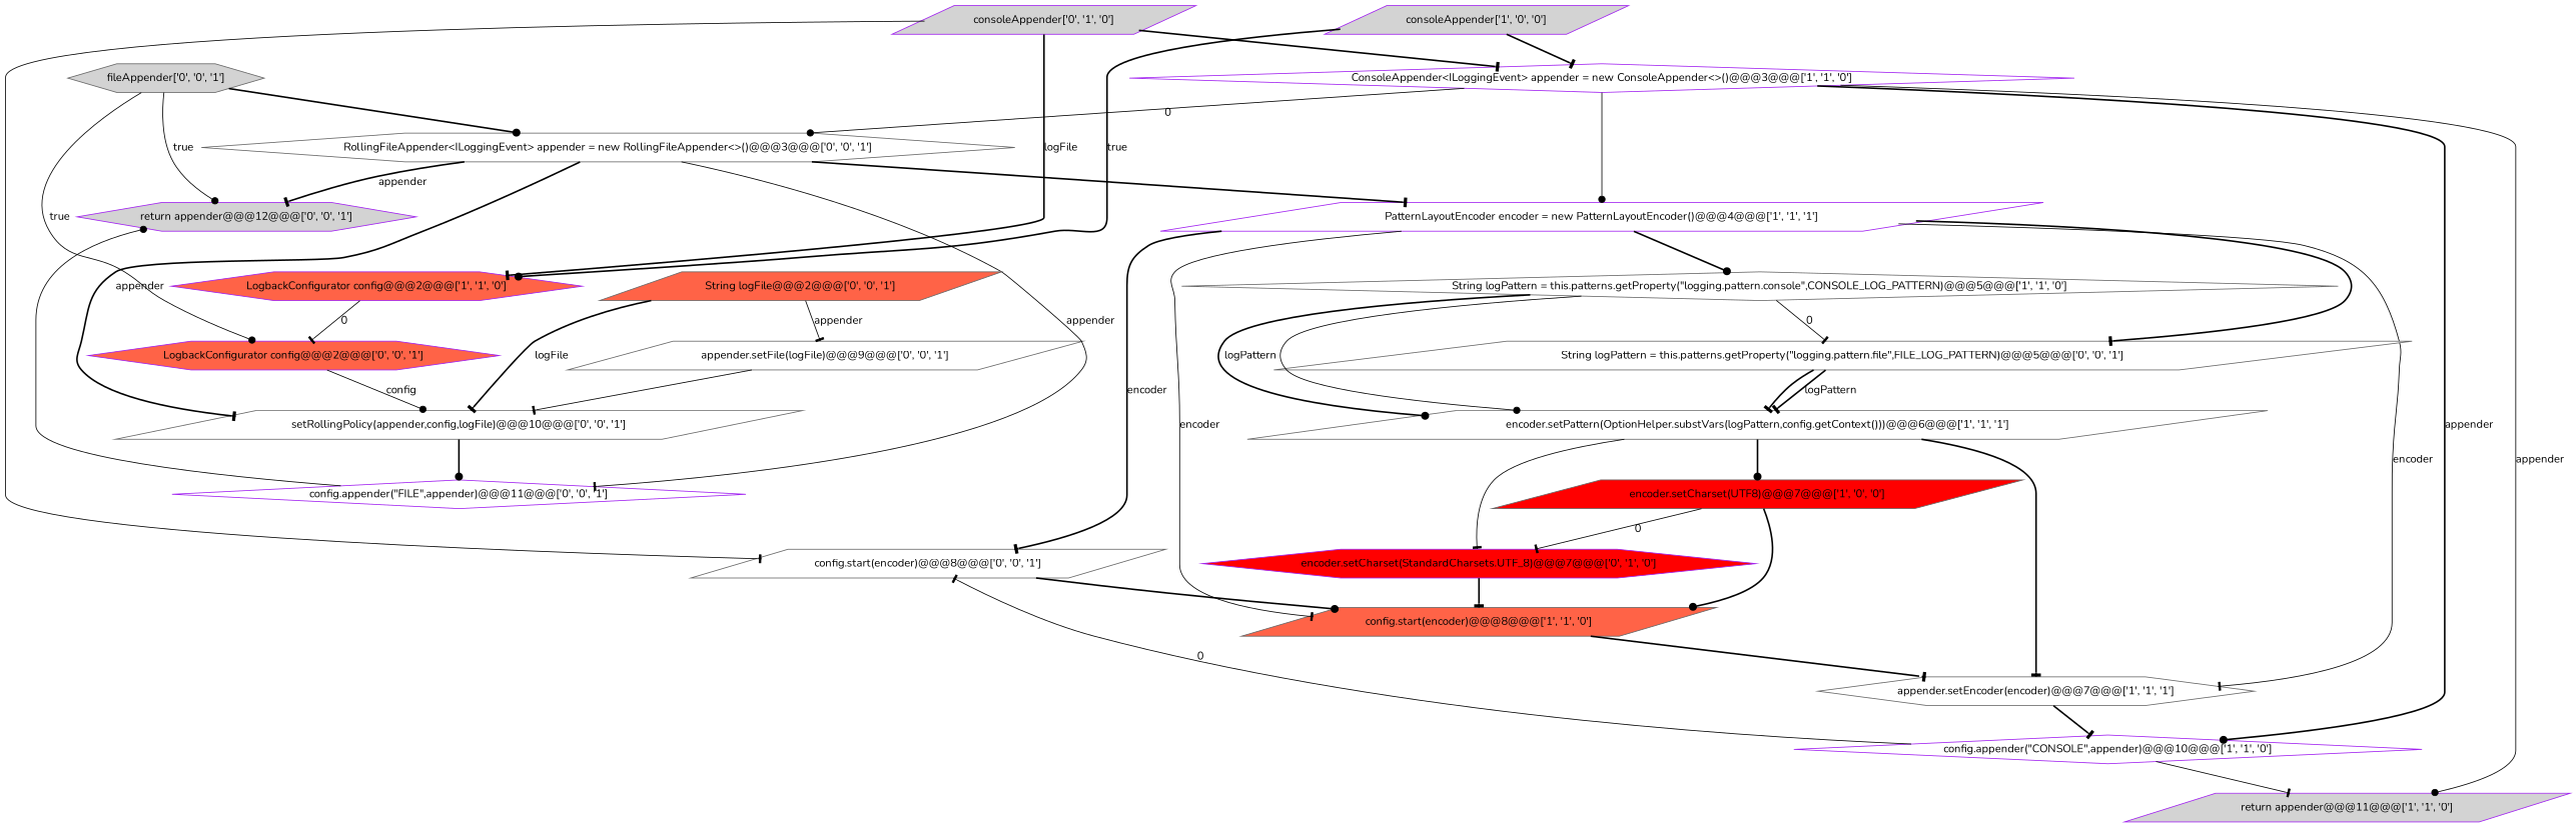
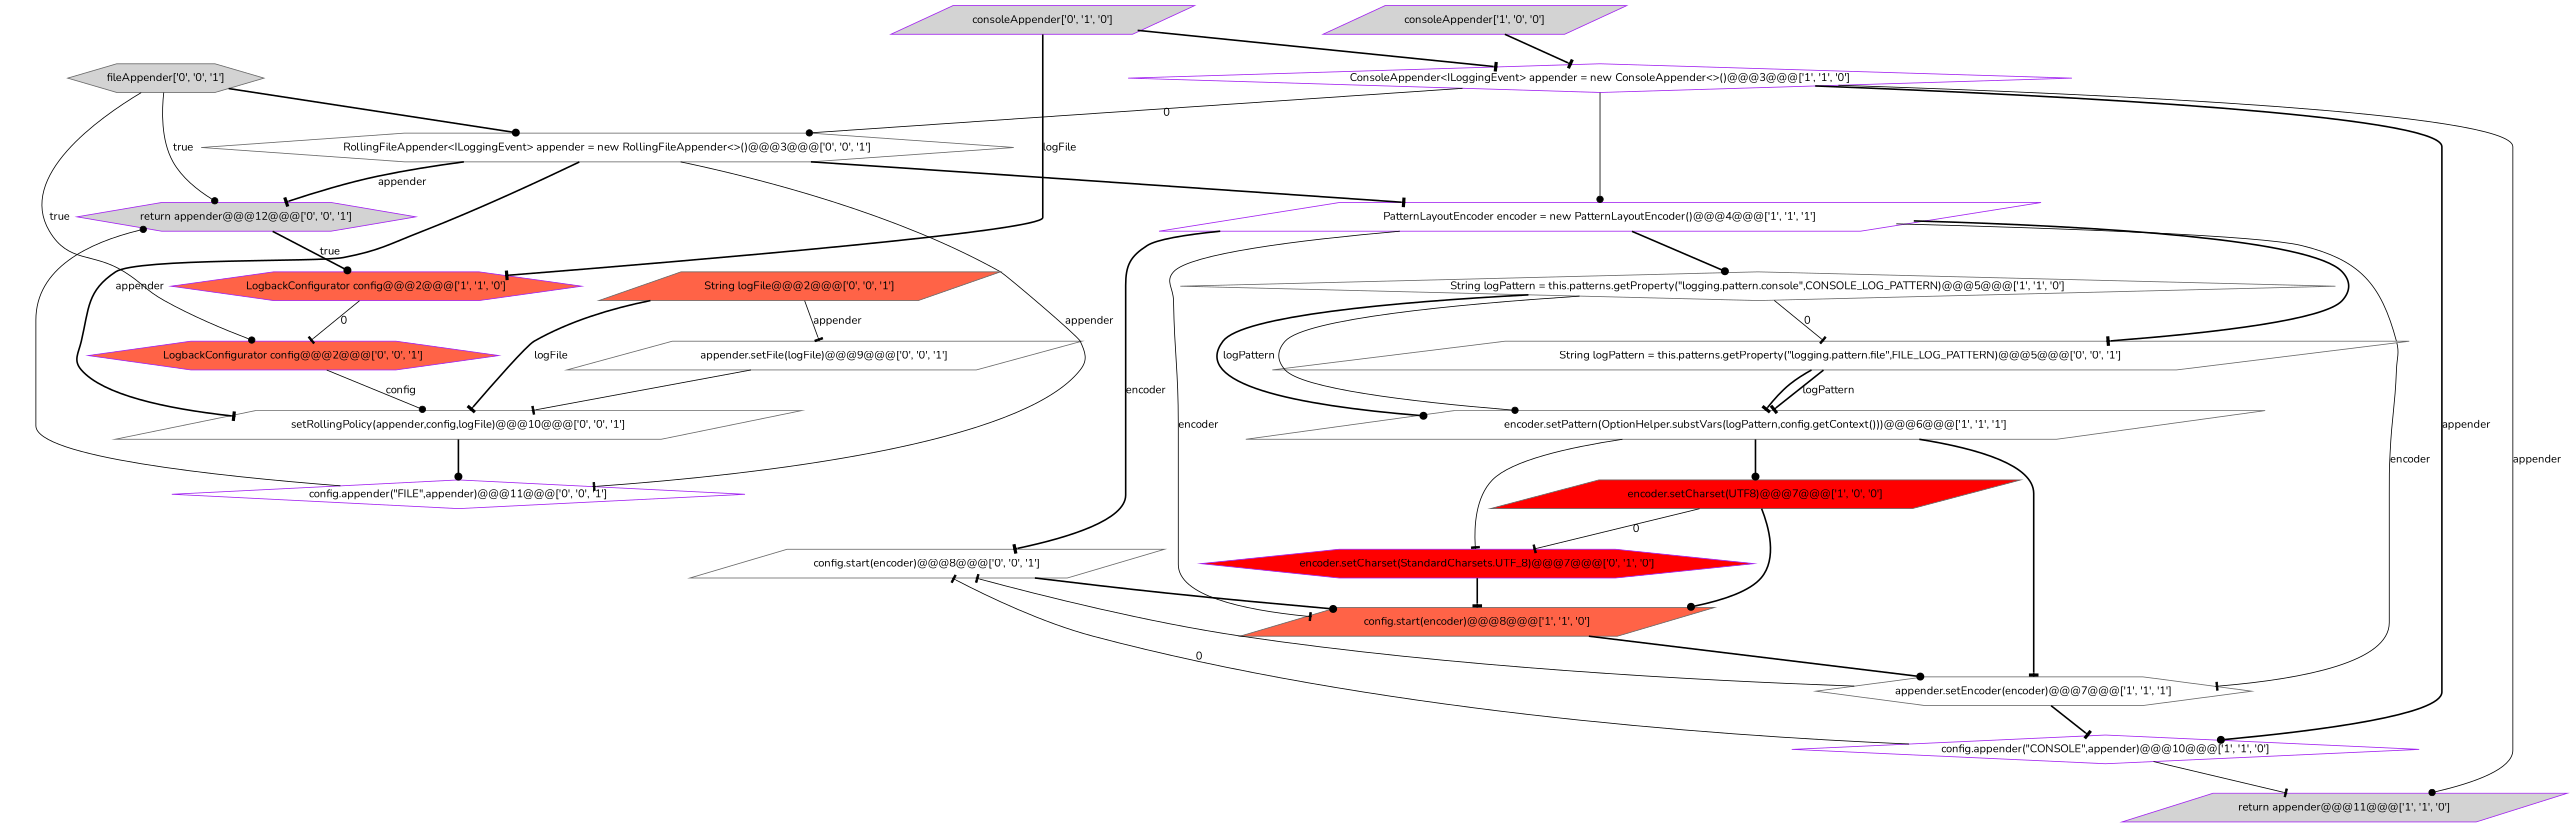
  digraph {
    fontname=Nunito
    node [color=gray40 fillcolor=white fontname=Nunito shape=parallelogram style=filled]
    edge [arrowhead=tee fontname=Nunito style=bold]
    n1 [color=purple fillcolor=lightgray label="return appender@@@12@@@['0', '0', '1']" shape=hexagon]
    n2 [color=purple fillcolor=lightgray label="return appender@@@11@@@['1', '1', '0']"]
    n3 [label="config.start(encoder)@@@8@@@['0', '0', '1']"]
    n4 [fillcolor=tomato label="config.start(encoder)@@@8@@@['1', '1', '0']"]
    n5 [label="appender.setFile(logFile)@@@9@@@['0', '0', '1']"]
    n6 [label="setRollingPolicy(appender,config,logFile)@@@10@@@['0', '0', '1']"]
    n7 [color=purple label="config.appender(\"FILE\",appender)@@@11@@@['0', '0', '1']" shape=diamond]
    n8 [color=purple fillcolor=red label="encoder.setCharset(StandardCharsets.UTF_8)@@@7@@@['0', '1', '0']" shape=hexagon]
    n9 [label="appender.setEncoder(encoder)@@@7@@@['1', '1', '1']" shape=hexagon]
    n10 [label="RollingFileAppender<ILoggingEvent> appender = new RollingFileAppender<>()@@@3@@@['0', '0', '1']" shape=hexagon]
    n11 [color=purple label="PatternLayoutEncoder encoder = new PatternLayoutEncoder()@@@4@@@['1', '1', '1']"]
    n12 [label="String logPattern = this.patterns.getProperty(\"logging.pattern.file\",FILE_LOG_PATTERN)@@@5@@@['0', '0', '1']"]
    n13 [label="String logPattern = this.patterns.getProperty(\"logging.pattern.console\",CONSOLE_LOG_PATTERN)@@@5@@@['1', '1', '0']" shape=diamond]
    n14 [color=purple label="config.appender(\"CONSOLE\",appender)@@@10@@@['1', '1', '0']" shape=diamond]
    n15 [color=purple fillcolor=lightgray label="consoleAppender['1', '0', '0']"]
    n16 [color=purple fillcolor=tomato label="LogbackConfigurator config@@@2@@@['1', '1', '0']" shape=hexagon]
    n17 [color=purple label="ConsoleAppender<ILoggingEvent> appender = new ConsoleAppender<>()@@@3@@@['1', '1', '0']" shape=diamond]
    n18 [color=purple fillcolor=tomato label="LogbackConfigurator config@@@2@@@['0', '0', '1']" shape=hexagon]
    n19 [fillcolor=red label="encoder.setCharset(UTF8)@@@7@@@['1', '0', '0']"]
    n20 [color=purple fillcolor=lightgray label="consoleAppender['0', '1', '0']"]
    n21 [label="encoder.setPattern(OptionHelper.substVars(logPattern,config.getContext()))@@@6@@@['1', '1', '1']"]
    n22 [fillcolor=tomato label="String logFile@@@2@@@['0', '0', '1']"]
    n23 [fillcolor=lightgray label="fileAppender['0', '0', '1']" shape=hexagon]
    n3 -> n4 [arrowhead=dot]
-   n4 -> n9
+   n4 -> n9 [arrowhead=dot]
    n5 -> n6 [style=solid]
    n6 -> n7 [arrowhead=dot]
    n7 -> n1 [arrowhead=dot style=solid]
    n8 -> n4
-   n20 -> n3 [style=solid]
+   n9 -> n3 [style=solid]
    n9 -> n14
    n10 -> n1 [label=appender]
    n10 -> n6 [label=appender]
    n10 -> n7 [label=appender style=solid]
    n10 -> n11
    n11 -> n3 [label=encoder]
    n11 -> n4 [label=encoder style=solid]
    n11 -> n9 [label=encoder style=solid]
    n11 -> n12
    n11 -> n13 [arrowhead=dot]
    n12 -> n21 [label=logPattern]
    n12 -> n21
    n13 -> n12 [label=0 style=solid]
    n13 -> n21 [arrowhead=dot style=solid]
    n13 -> n21 [arrowhead=dot label=logPattern]
    n14 -> n2 [style=solid]
    n14 -> n3 [label=0 style=solid]
-   n15 -> n16 [arrowhead=dot label=true]
+   n1 -> n16 [arrowhead=dot label=true]
    n15 -> n17
    n16 -> n18 [label=0 style=solid]
    n17 -> n2 [arrowhead=dot label=appender style=solid]
    n17 -> n10 [arrowhead=dot label=0 style=solid]
    n17 -> n11 [arrowhead=dot style=solid]
    n17 -> n14 [arrowhead=dot label=appender]
    n18 -> n6 [arrowhead=dot label=config style=solid]
    n19 -> n4 [arrowhead=dot]
    n19 -> n8 [label=0 style=solid]
    n20 -> n16 [label=logFile]
    n20 -> n17
    n21 -> n8 [style=solid]
    n21 -> n9
    n21 -> n19 [arrowhead=dot]
    n22 -> n5 [label=appender style=solid]
    n22 -> n6 [label=logFile]
    n23 -> n1 [arrowhead=dot label=true style=solid]
    n23 -> n10 [arrowhead=dot]
    n23 -> n18 [arrowhead=dot label=true style=solid]
  }
